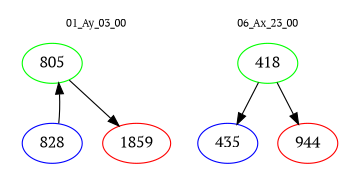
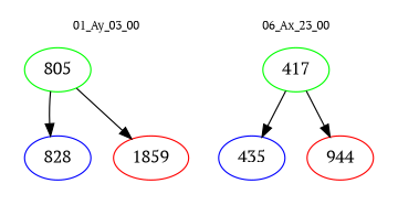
  digraph {
    fontname="PT Serif"
    node [color=green fontname="PT Serif"]
    edge [color=black fontname="PT Serif"]
    n1 [label=805]
    n2 [color=blue label=828]
    n3 [color=red label=1859]
-   n4 [label=418]
+   n4 [label=417]
    n5 [color=blue label=435]
    n6 [color=red label=944]
    subgraph cluster_1 {
      color=white
      fontsize=10
      label="01_Ay_03_00"
      n1
      n2
      n3
    }
    subgraph cluster_2 {
      color=white
      fontsize=10
      label="06_Ax_23_00"
      n4
      n5
      n6
    }
-   n2 -> n1
+   n1 -> n2
    n1 -> n3
    n4 -> n5
    n4 -> n6
  }
